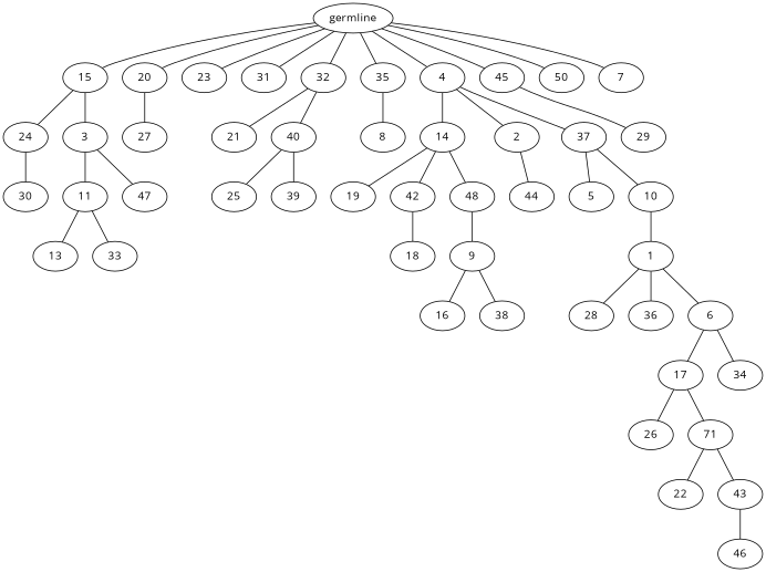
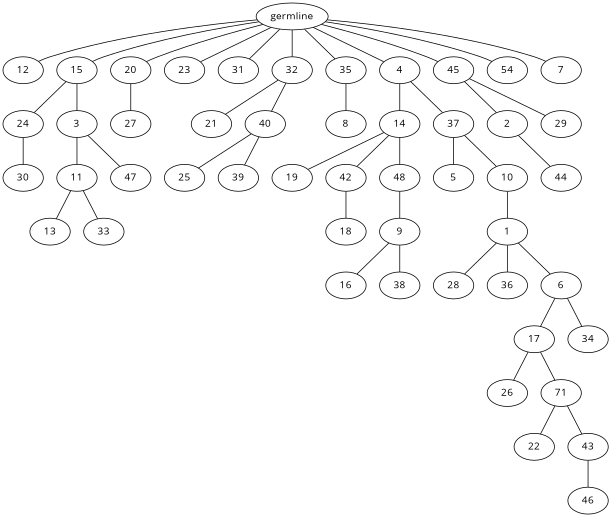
  graph {
    fontname="Open Sans"
    node [fontname="Open Sans"]
    edge [fontname="Open Sans"]
    n1 [label=germline]
+   n2 [label=12]
    n3 [label=15]
    n4 [label=20]
    n5 [label=23]
    n6 [label=31]
    n7 [label=32]
    n8 [label=35]
    n9 [label=4]
    n10 [label=45]
-   n11 [label=50]
+   n11 [label=54]
    n12 [label=7]
    n13 [label=24]
    n14 [label=3]
    n15 [label=27]
    n16 [label=21]
    n17 [label=40]
    n18 [label=8]
    n19 [label=14]
    n20 [label=2]
    n21 [label=37]
    n22 [label=29]
    n23 [label=30]
    n24 [label=11]
    n25 [label=47]
    n26 [label=13]
    n27 [label=33]
    n28 [label=25]
    n29 [label=39]
    n30 [label=19]
    n31 [label=42]
    n32 [label=48]
    n33 [label=44]
    n34 [label=5]
    n35 [label=10]
    n36 [label=18]
    n37 [label=9]
    n38 [label=16]
    n39 [label=38]
    n40 [label=1]
    n41 [label=28]
    n42 [label=36]
    n43 [label=6]
    n44 [label=17]
    n45 [label=34]
    n46 [label=26]
    n47 [label=71]
    n48 [label=22]
    n49 [label=43]
    n50 [label=46]
+   n1 -- n2
    n1 -- n3
    n1 -- n4
    n1 -- n5
    n1 -- n6
    n1 -- n7
    n1 -- n8
    n1 -- n9
    n1 -- n10
    n1 -- n11
    n1 -- n12
    n3 -- n13
    n3 -- n14
    n4 -- n15
    n7 -- n16
    n7 -- n17
    n8 -- n18
    n9 -- n19
-   n9 -- n20
+   n10 -- n20
    n9 -- n21
    n10 -- n22
    n13 -- n23
    n14 -- n24
    n14 -- n25
    n17 -- n28
    n17 -- n29
    n19 -- n30
    n19 -- n31
    n19 -- n32
    n20 -- n33
    n21 -- n34
    n21 -- n35
    n24 -- n26
    n24 -- n27
    n31 -- n36
    n32 -- n37
    n35 -- n40
    n37 -- n38
    n37 -- n39
    n40 -- n41
    n40 -- n42
    n40 -- n43
    n43 -- n44
    n43 -- n45
    n44 -- n46
    n44 -- n47
    n47 -- n48
    n47 -- n49
    n49 -- n50
  }
